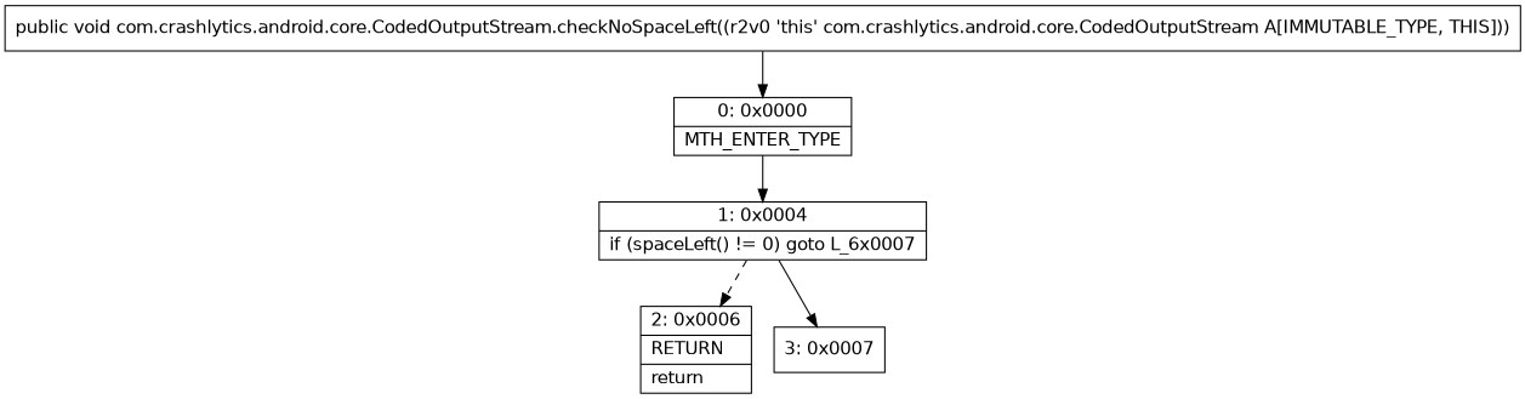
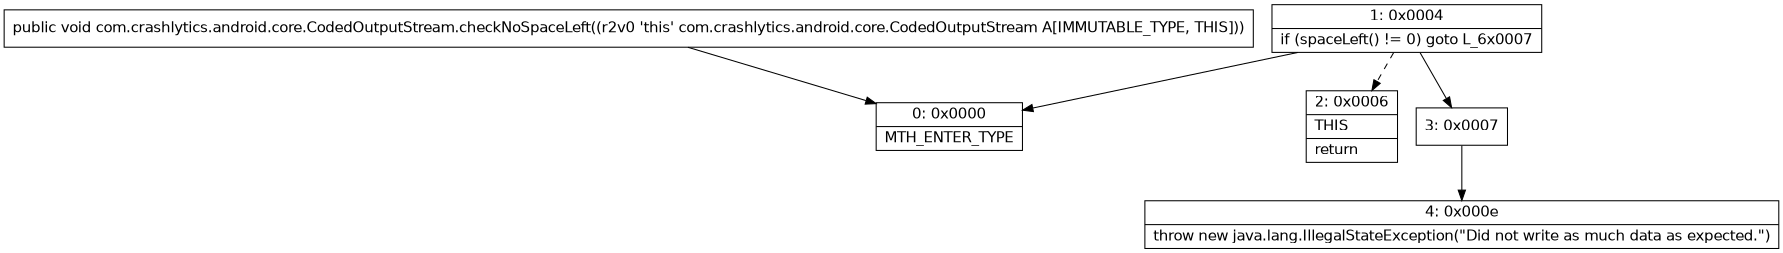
  digraph {
    fontname="DejaVu Sans"
    node [fontname="DejaVu Sans" shape=record]
    edge [fontname="DejaVu Sans"]
    n1 [label="{0\:\ 0x0000|MTH_ENTER_TYPE\l}"]
    n2 [label="{1\:\ 0x0004|if (spaceLeft() != 0) goto L_6x0007\l}"]
-   n3 [label="{2\:\ 0x0006|RETURN\l|return\l}"]
+   n3 [label="{2\:\ 0x0006|THIS\l|return\l}"]
    n4 [label="{3\:\ 0x0007}"]
+   n5 [label="{4\:\ 0x000e|throw new java.lang.IllegalStateException(\"Did not write as much data as expected.\")\l}"]
    n6 [label="{public void com.crashlytics.android.core.CodedOutputStream.checkNoSpaceLeft((r2v0 'this' com.crashlytics.android.core.CodedOutputStream A[IMMUTABLE_TYPE, THIS])) }"]
-   n1 -> n2
+   n2 -> n1
    n2 -> n3 [style=dashed]
    n2 -> n4
+   n4 -> n5
    n6 -> n1
  }
